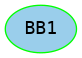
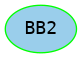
  digraph {
    fontname="DejaVu Sans Mono"
-   BB2 [color=green fillcolor="#9ACEEB" style=filled fontname="DejaVu Sans Mono" label=BB1]
+   BB2 [color=green fillcolor="#9ACEEB" style=filled fontname="DejaVu Sans Mono"]
  }
